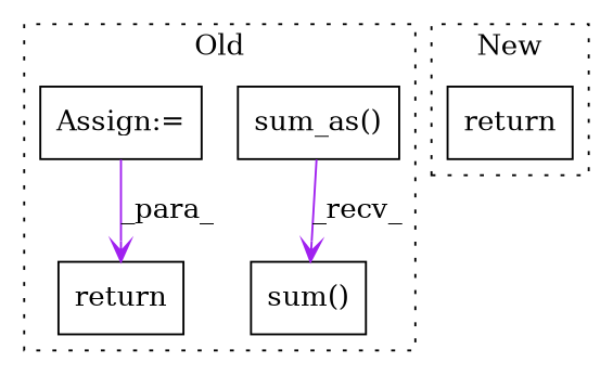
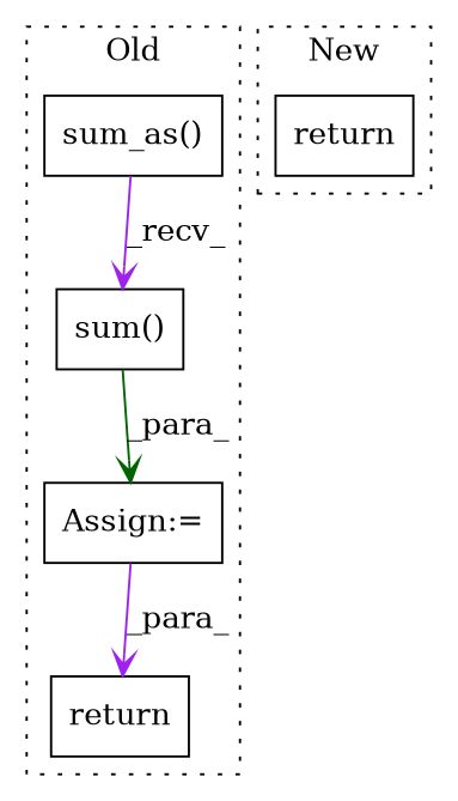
  digraph {
    node [a=75 l=7 shape=box]
    edge [arrowhead=vee color=purple]
    n1 [l="16,1" label="sum_as()" s="3337,3371"]
    n2 [l=15 label="sum()" s=3472]
    n3 [a=68 l=3 label="Assign:=" s=3469]
    n4 [a=93 label=return s=3506]
    n5 [a=93 label=return s=2567]
    subgraph cluster_1 {
      label=Old
      style=dotted
      n1
      n2
      n3
      n4
    }
    subgraph cluster_2 {
      label=New
      style=dotted
      n5
    }
    n1 -> n2 [label=_recv_]
+   n2 -> n3 [color=darkgreen label=_para_]
    n3 -> n4 [label=_para_]
  }
